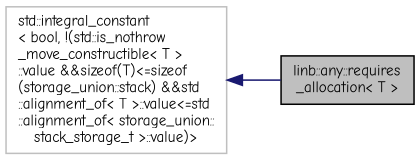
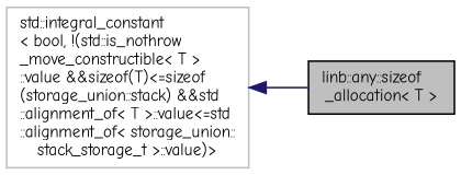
  digraph {
    rankdir=LR
    fontname="Comic Neue"
    node [fontname="Comic Neue" fontsize=10 shape=record style=filled]
-   n1 [color=black fillcolor=grey75 fontcolor=black height=0.2 label="linb::any::requires\l_allocation\< T \>" width=0.4]
+   n1 [color=black fillcolor=grey75 fontcolor=black height=0.2 label="linb::any::sizeof\l_allocation\< T \>" width=0.4]
    n2 [color=grey75 fillcolor=white height=0.2 label="std::integral_constant\l\< bool, !(std::is_nothrow\l_move_constructible\< T \>\l::value &&sizeof(T)\<=sizeof\l(storage_union::stack) &&std\l::alignment_of\< T \>::value\<=std\l::alignment_of\< storage_union::\lstack_storage_t \>::value)\>" width=0.4]
    n2 -> n1 [color=midnightblue dir=back fontname="Comic Neue" fontsize=10 labelfontname=Helvetica labelfontsize=10 style=solid]
  }
